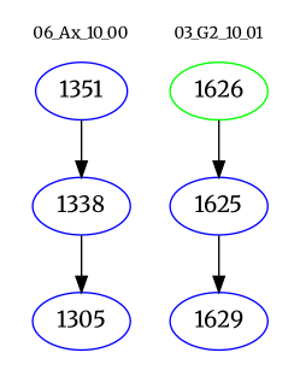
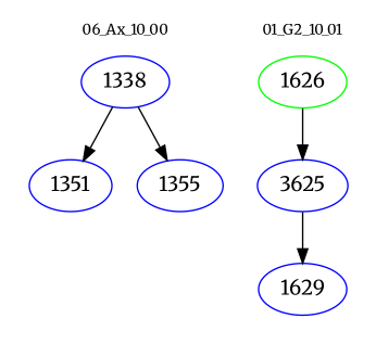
  digraph {
    fontname=Merriweather
    node [color=blue fontname=Merriweather]
    edge [color=black fontname=Merriweather]
    n1 [label=1351]
    n2 [label=1338]
-   n3 [label=1305]
+   n3 [label=1355]
    n4 [color=green label=1626]
-   n5 [label=1625]
+   n5 [label=3625]
    n6 [label=1629]
    subgraph cluster_1 {
      color=white
      fontsize=10
      label="06_Ax_10_00"
      n1
      n2
      n3
    }
    subgraph cluster_2 {
      color=white
      fontsize=10
-     label="03_G2_10_01"
+     label="01_G2_10_01"
      n4
      n5
      n6
    }
-   n1 -> n2
+   n2 -> n1
    n2 -> n3
    n4 -> n5
    n5 -> n6
  }
